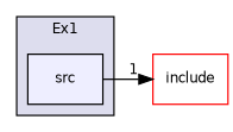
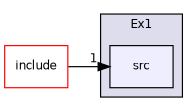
  digraph {
    compound=true
    rankdir=LR
    node [fontname=Helvetica fontsize=10 shape=box]
    n1 [fillcolor="#eeeeff" label=src pencolor=black style=filled]
    n2 [color=red label=include]
    subgraph cluster_1 {
      bgcolor="#ddddee"
      fontname=Helvetica
      fontsize=10
      label=Ex1
      pencolor=black
      n1
    }
-   n1 -> n2 [headlabel=1 labeldistance=1.5 labelfontname=Helvetica labelfontsize=10]
+   n2 -> n1 [headlabel=1 labeldistance=1.5 labelfontname=Helvetica labelfontsize=10]
  }
